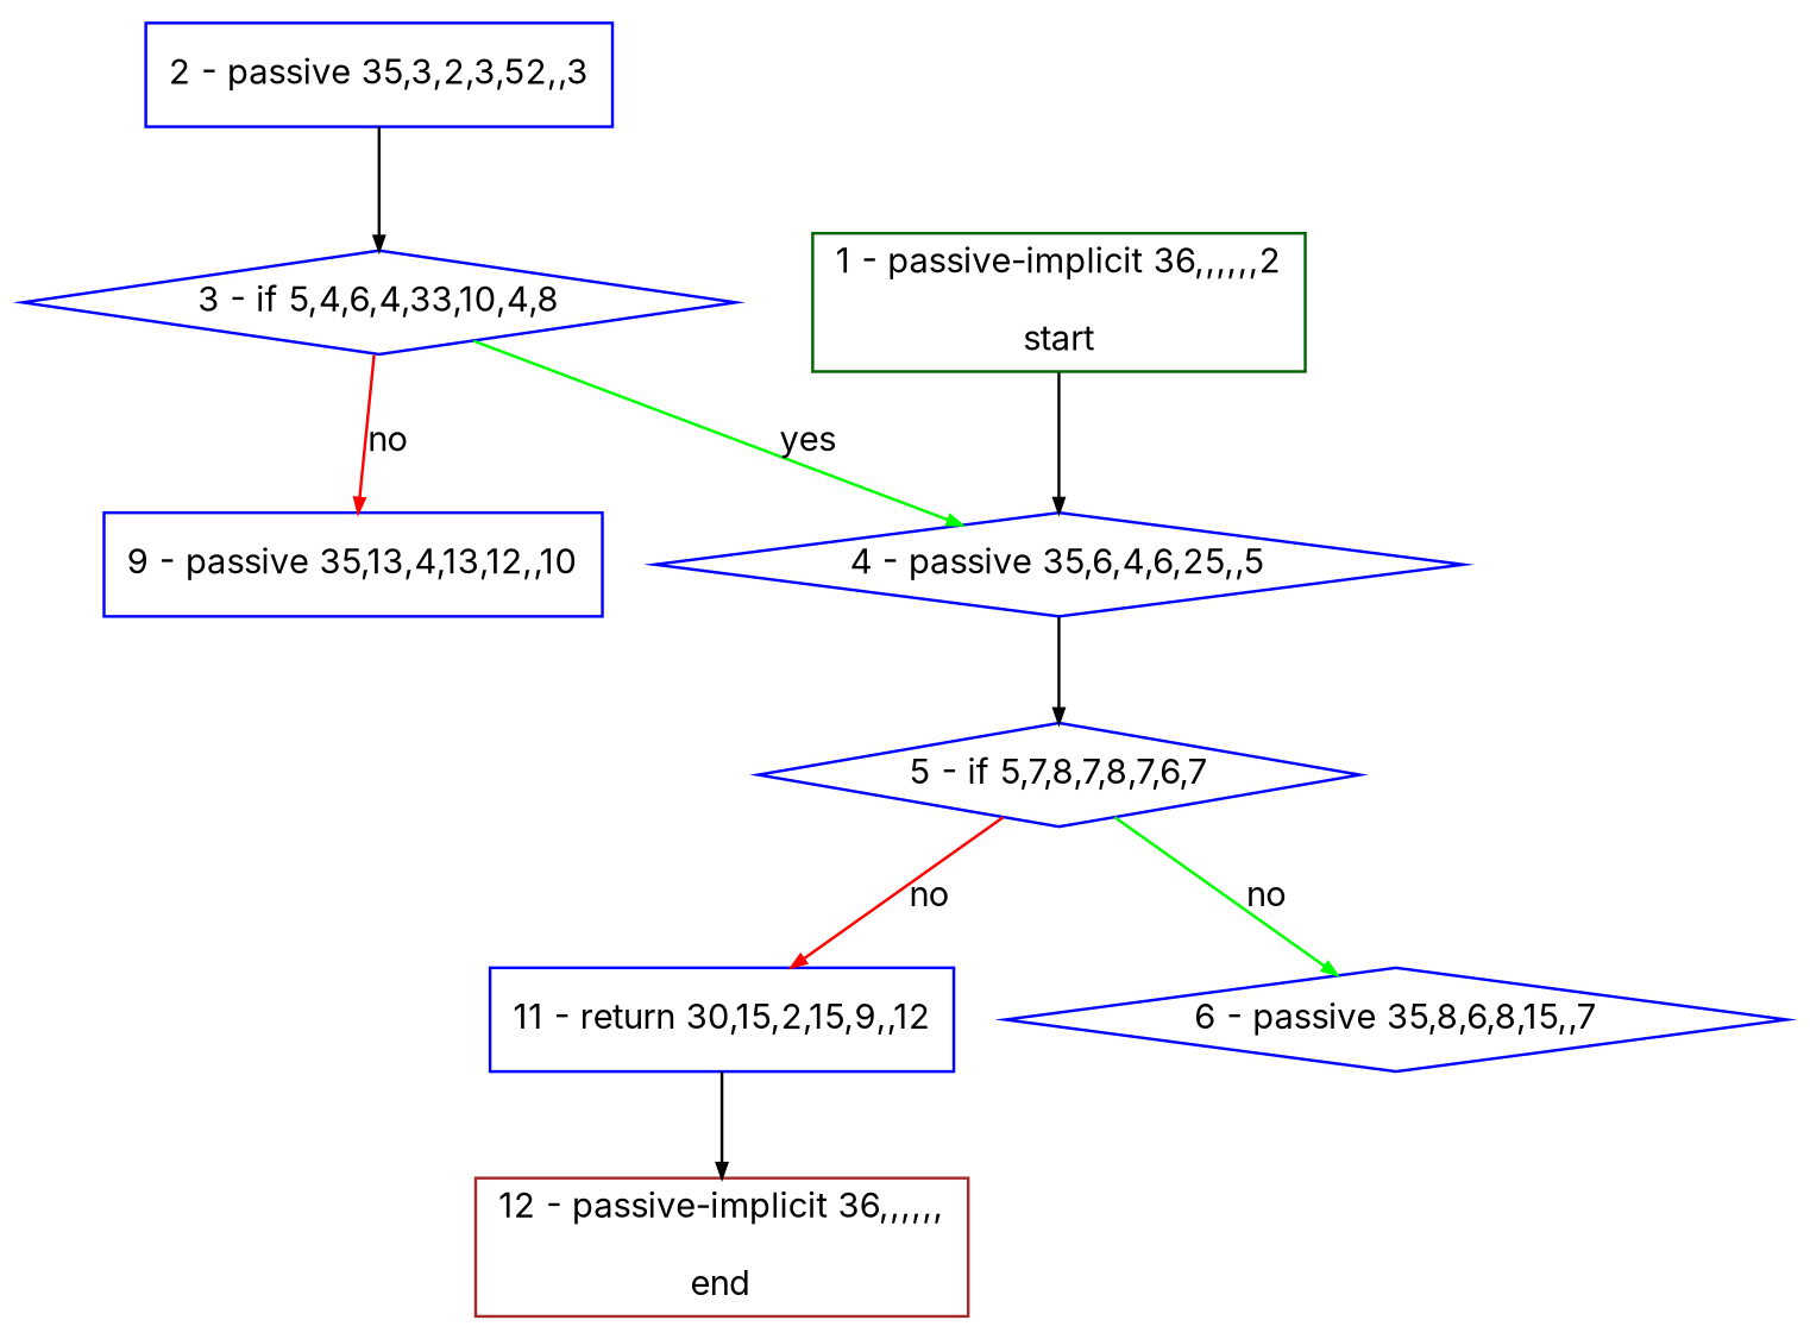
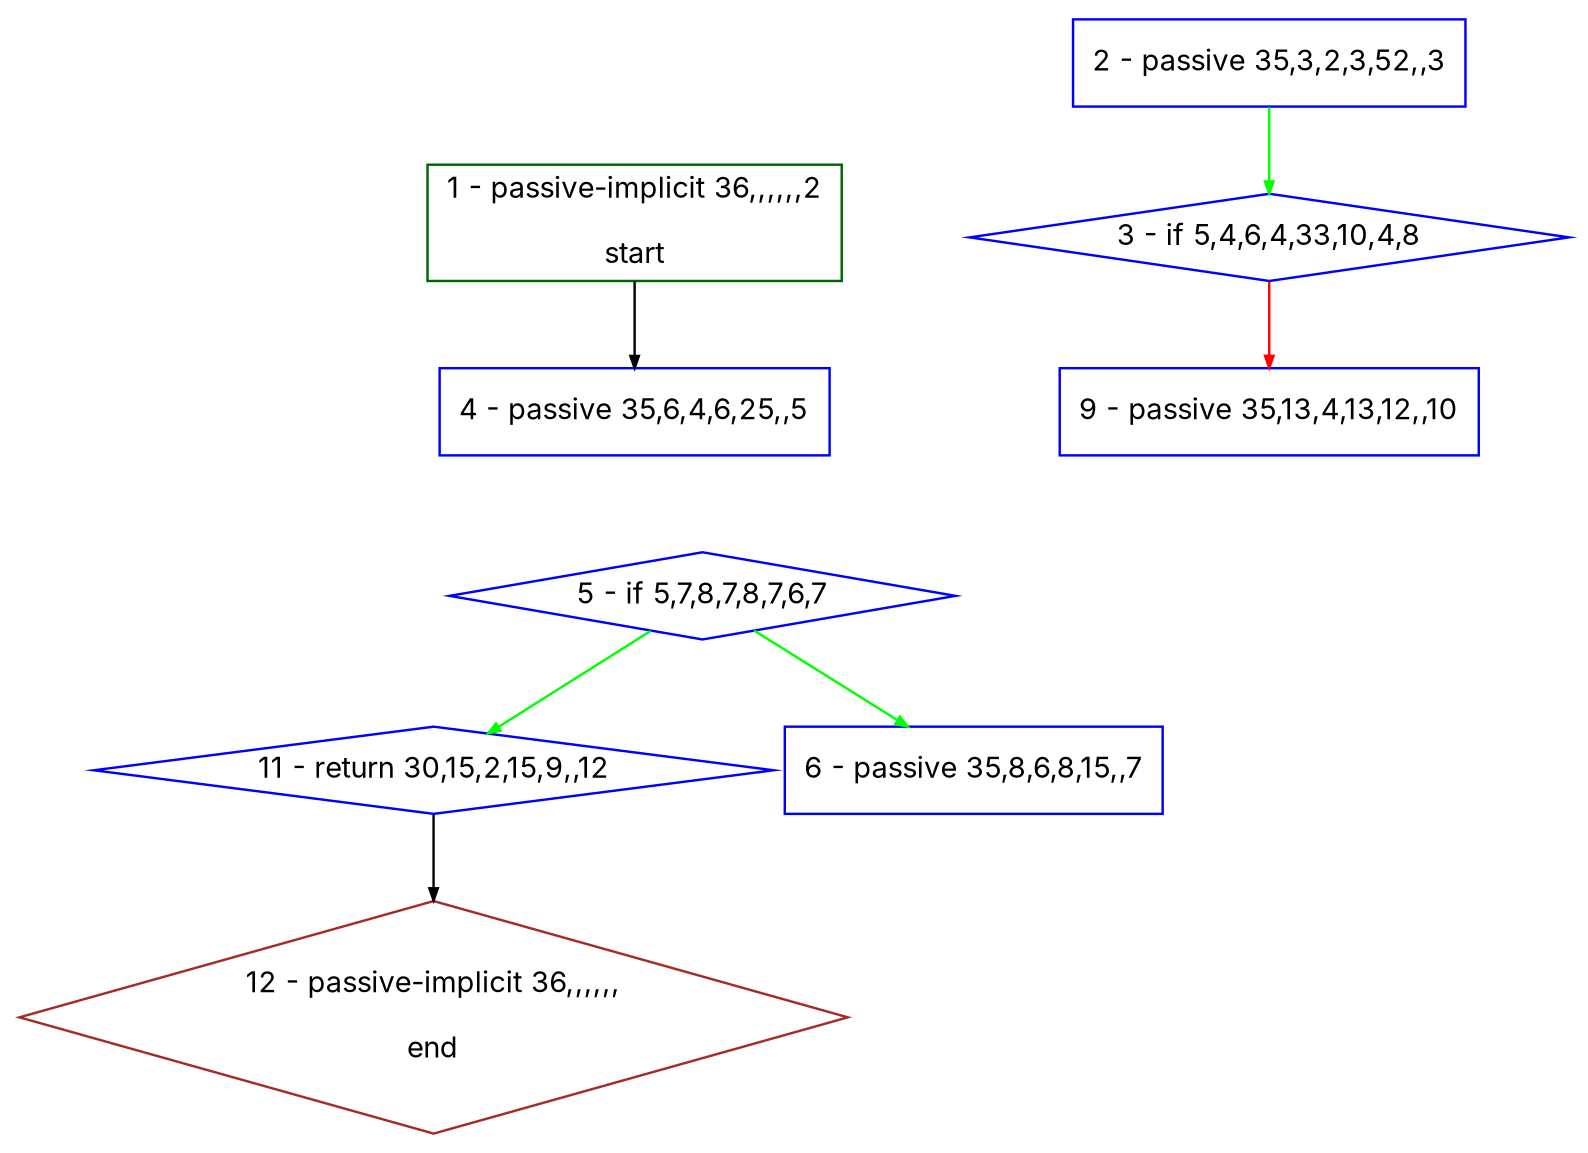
  digraph {
    bgcolor=white
    compound=true
    fillcolor="#FFFFCC"
    fontname=Inter
    fontsize=12
    pack=true
    packmode=clust
    style="rounded,filled"
    node [color="#0000ff" compound=true fillcolor="#ffffff" fixedsize=false fontname=Inter fontsize=12 node_initialized=no shape=box style=filled]
    edge [arrowhead=normal arrowsize=0.5 arrowtail=none color="#000000" compound=true dir=forward fontcolor=black fontname=Inter fontsize=12]
    n1 [label="2 - passive 35,3,2,3,52,,3"]
    n2 [label="3 - if 5,4,6,4,33,10,4,8" shape=diamond]
-   n3 [label="4 - passive 35,6,4,6,25,,5" shape=diamond]
+   n3 [label="4 - passive 35,6,4,6,25,,5"]
    n4 [label="9 - passive 35,13,4,13,12,,10"]
    n5 [color="#006400" label="1 - passive-implicit 36,,,,,,2\n\nstart"]
    n6 [label="5 - if 5,7,8,7,8,7,6,7" shape=diamond]
-   n7 [label="11 - return 30,15,2,15,9,,12"]
-   n8 [label="6 - passive 35,8,6,8,15,,7" shape=diamond]
-   n9 [color="#a52a2a" label="12 - passive-implicit 36,,,,,,\n\nend"]
-   n1 -> n2
-   n2 -> n3 [color="#00ff00" label=yes]
+   n7 [label="11 - return 30,15,2,15,9,,12" shape=diamond]
+   n8 [label="6 - passive 35,8,6,8,15,,7"]
+   n9 [color="#a52a2a" label="12 - passive-implicit 36,,,,,,\n\nend" shape=diamond]
+   n1 -> n2 [color="#00ff00"]
    n2 -> n4 [color="#ff0000" label=no]
-   n3 -> n6
    n5 -> n3
-   n6 -> n7 [color="#ff0000" label=no]
+   n6 -> n7 [color="#00ff00" label=no]
    n6 -> n8 [color="#00ff00" label=no]
    n7 -> n9
  }
